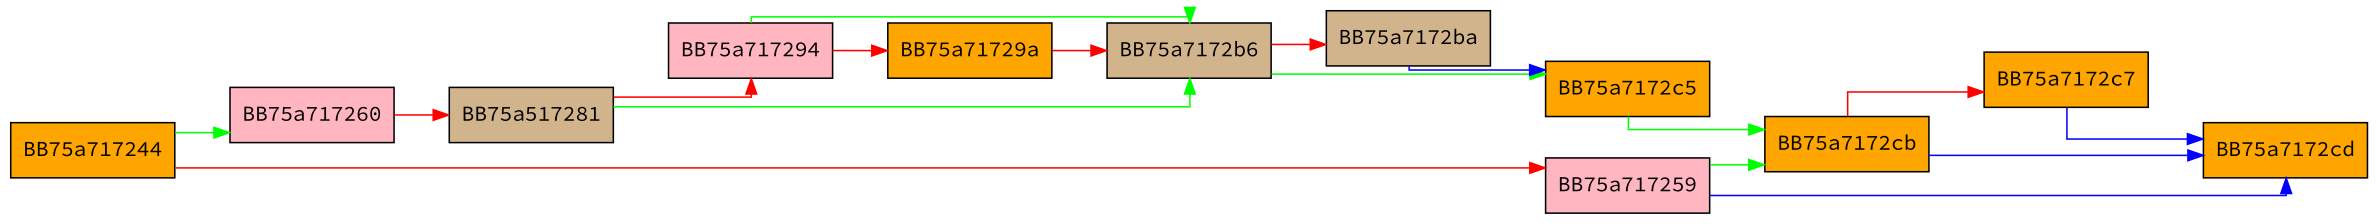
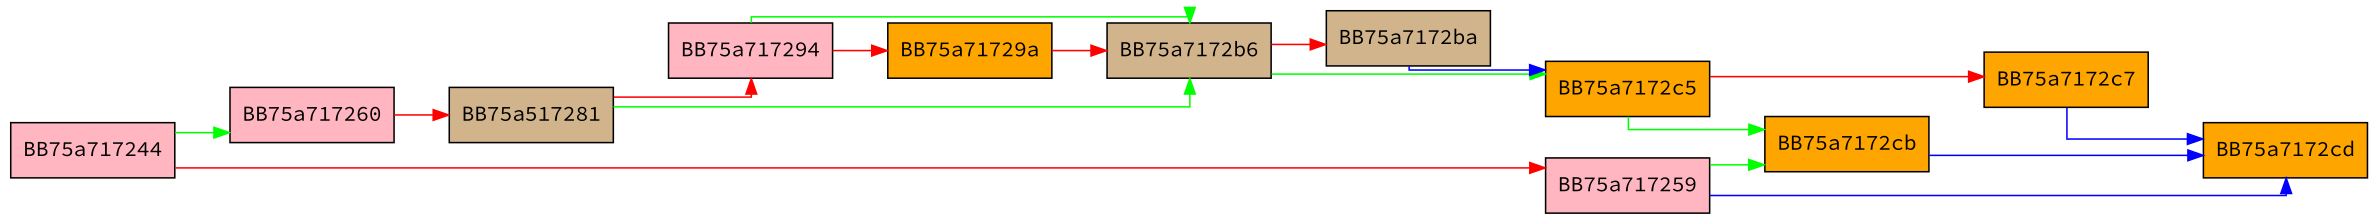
  digraph {
    fontname="Source Code Pro"
    rankdir=LR
    splines=ortho
    node [fillcolor=orange fontname="Source Code Pro" shape=box style=filled]
    edge [color=red fontname="Source Code Pro"]
-   BB75a717244
+   BB75a717244 [fillcolor=lightpink]
    BB75a717260 [fillcolor=lightpink]
    BB75a717259 [fillcolor=lightpink]
    n4 [fillcolor=tan label=BB75a517281]
    BB75a7172cb
    BB75a7172cd
    BB75a7172b6 [fillcolor=tan]
    BB75a717294 [fillcolor=lightpink]
    BB75a7172c5
    BB75a7172ba [fillcolor=tan]
    BB75a71729a
    BB75a7172c7
    BB75a717244 -> BB75a717260 [color=green]
    BB75a717244 -> BB75a717259
    BB75a717260 -> n4
    BB75a717259 -> BB75a7172cb [color=green]
    BB75a717259 -> BB75a7172cd [color=blue]
    n4 -> BB75a7172b6 [color=green]
    n4 -> BB75a717294
    BB75a7172cb -> BB75a7172cd [color=blue]
    BB75a7172b6 -> BB75a7172c5 [color=green]
    BB75a7172b6 -> BB75a7172ba
    BB75a717294 -> BB75a7172b6 [color=green]
    BB75a717294 -> BB75a71729a
    BB75a7172c5 -> BB75a7172cb [color=green]
-   BB75a7172cb -> BB75a7172c7
+   BB75a7172c5 -> BB75a7172c7
    BB75a7172ba -> BB75a7172c5 [color=blue]
    BB75a71729a -> BB75a7172b6
    BB75a7172c7 -> BB75a7172cd [color=blue]
  }
